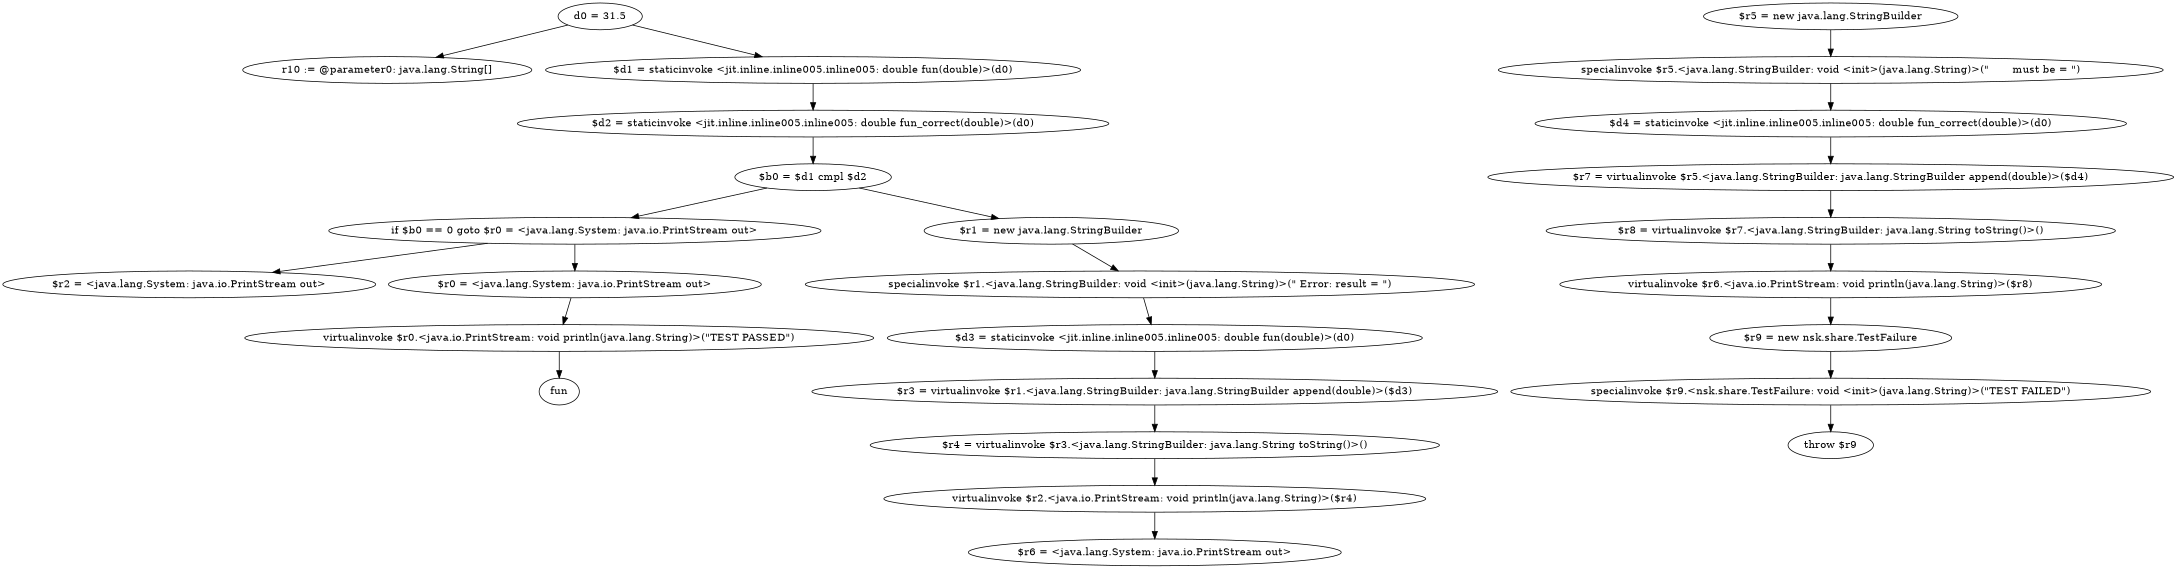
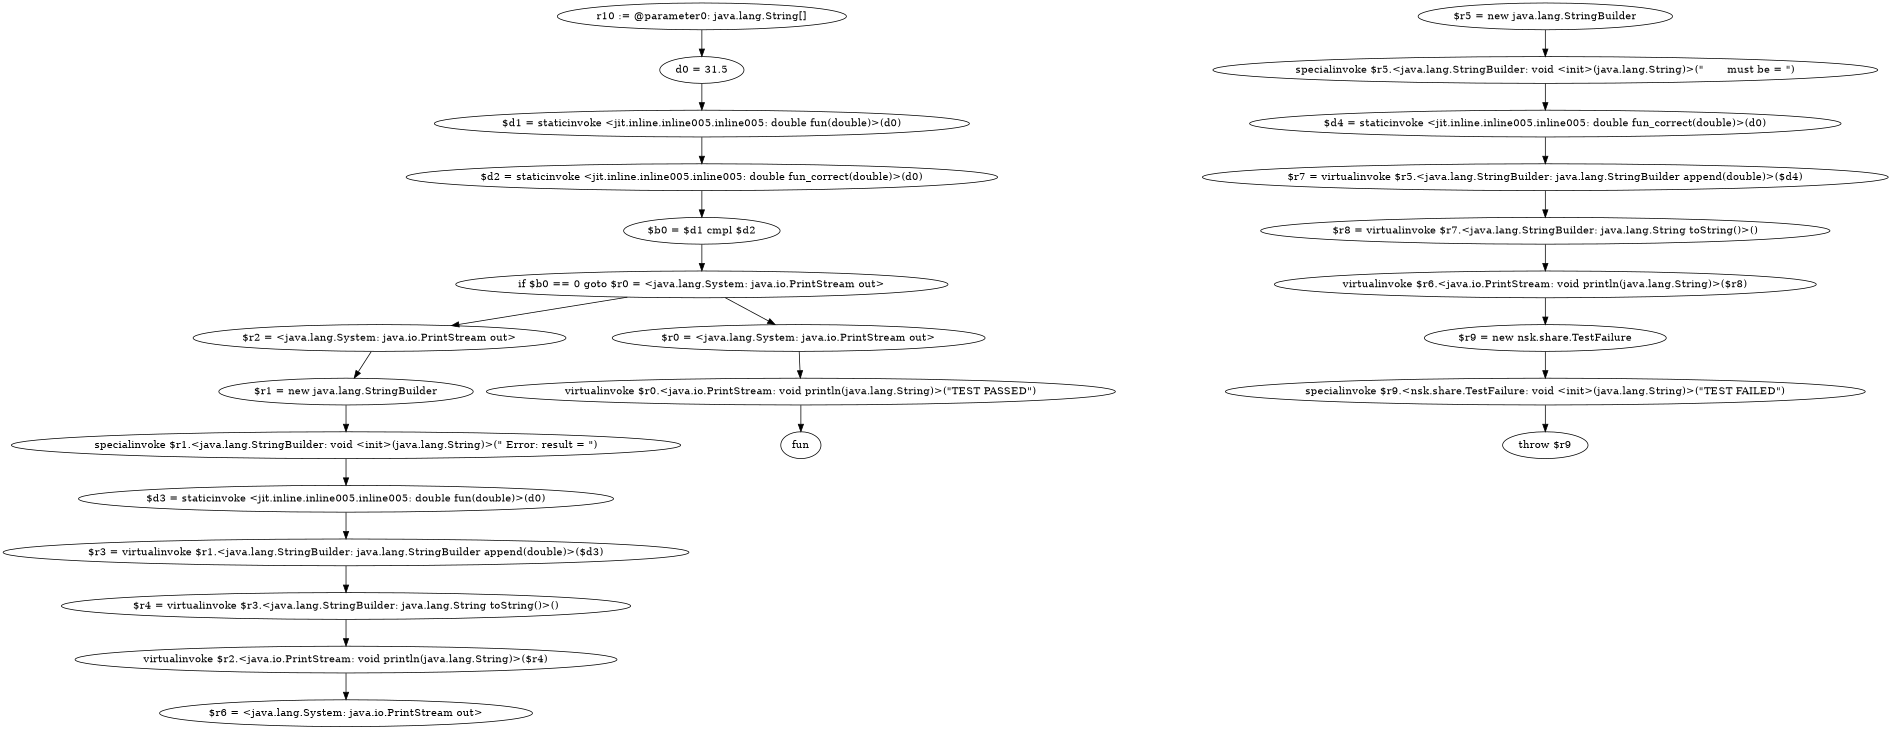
  digraph {
    "r10 := @parameter0: java.lang.String[]"
    "d0 = 31.5"
    "$d1 = staticinvoke <jit.inline.inline005.inline005: double fun(double)>(d0)"
    "$d2 = staticinvoke <jit.inline.inline005.inline005: double fun_correct(double)>(d0)"
    "$b0 = $d1 cmpl $d2"
    "if $b0 == 0 goto $r0 = <java.lang.System: java.io.PrintStream out>"
    "$r2 = <java.lang.System: java.io.PrintStream out>"
    "$r0 = <java.lang.System: java.io.PrintStream out>"
    "$r1 = new java.lang.StringBuilder"
    "virtualinvoke $r0.<java.io.PrintStream: void println(java.lang.String)>(\"TEST PASSED\")"
    "specialinvoke $r1.<java.lang.StringBuilder: void <init>(java.lang.String)>(\" Error: result = \")"
    "$d3 = staticinvoke <jit.inline.inline005.inline005: double fun(double)>(d0)"
    "$r3 = virtualinvoke $r1.<java.lang.StringBuilder: java.lang.StringBuilder append(double)>($d3)"
    "$r4 = virtualinvoke $r3.<java.lang.StringBuilder: java.lang.String toString()>()"
    "virtualinvoke $r2.<java.io.PrintStream: void println(java.lang.String)>($r4)"
    "$r6 = <java.lang.System: java.io.PrintStream out>"
    "$r5 = new java.lang.StringBuilder"
    "specialinvoke $r5.<java.lang.StringBuilder: void <init>(java.lang.String)>(\"       must be = \")"
    "$d4 = staticinvoke <jit.inline.inline005.inline005: double fun_correct(double)>(d0)"
    "$r7 = virtualinvoke $r5.<java.lang.StringBuilder: java.lang.StringBuilder append(double)>($d4)"
    "$r8 = virtualinvoke $r7.<java.lang.StringBuilder: java.lang.String toString()>()"
    "virtualinvoke $r6.<java.io.PrintStream: void println(java.lang.String)>($r8)"
    "$r9 = new nsk.share.TestFailure"
    "specialinvoke $r9.<nsk.share.TestFailure: void <init>(java.lang.String)>(\"TEST FAILED\")"
    "throw $r9"
    n26 [label=fun]
-   "d0 = 31.5" -> "r10 := @parameter0: java.lang.String[]"
+   "r10 := @parameter0: java.lang.String[]" -> "d0 = 31.5"
    "d0 = 31.5" -> "$d1 = staticinvoke <jit.inline.inline005.inline005: double fun(double)>(d0)"
    "$d1 = staticinvoke <jit.inline.inline005.inline005: double fun(double)>(d0)" -> "$d2 = staticinvoke <jit.inline.inline005.inline005: double fun_correct(double)>(d0)"
    "$d2 = staticinvoke <jit.inline.inline005.inline005: double fun_correct(double)>(d0)" -> "$b0 = $d1 cmpl $d2"
    "$b0 = $d1 cmpl $d2" -> "if $b0 == 0 goto $r0 = <java.lang.System: java.io.PrintStream out>"
    "if $b0 == 0 goto $r0 = <java.lang.System: java.io.PrintStream out>" -> "$r2 = <java.lang.System: java.io.PrintStream out>"
    "if $b0 == 0 goto $r0 = <java.lang.System: java.io.PrintStream out>" -> "$r0 = <java.lang.System: java.io.PrintStream out>"
-   "$b0 = $d1 cmpl $d2" -> "$r1 = new java.lang.StringBuilder"
+   "$r2 = <java.lang.System: java.io.PrintStream out>" -> "$r1 = new java.lang.StringBuilder"
    "$r0 = <java.lang.System: java.io.PrintStream out>" -> "virtualinvoke $r0.<java.io.PrintStream: void println(java.lang.String)>(\"TEST PASSED\")"
    "$r1 = new java.lang.StringBuilder" -> "specialinvoke $r1.<java.lang.StringBuilder: void <init>(java.lang.String)>(\" Error: result = \")"
    "virtualinvoke $r0.<java.io.PrintStream: void println(java.lang.String)>(\"TEST PASSED\")" -> n26
    "specialinvoke $r1.<java.lang.StringBuilder: void <init>(java.lang.String)>(\" Error: result = \")" -> "$d3 = staticinvoke <jit.inline.inline005.inline005: double fun(double)>(d0)"
    "$d3 = staticinvoke <jit.inline.inline005.inline005: double fun(double)>(d0)" -> "$r3 = virtualinvoke $r1.<java.lang.StringBuilder: java.lang.StringBuilder append(double)>($d3)"
    "$r3 = virtualinvoke $r1.<java.lang.StringBuilder: java.lang.StringBuilder append(double)>($d3)" -> "$r4 = virtualinvoke $r3.<java.lang.StringBuilder: java.lang.String toString()>()"
    "$r4 = virtualinvoke $r3.<java.lang.StringBuilder: java.lang.String toString()>()" -> "virtualinvoke $r2.<java.io.PrintStream: void println(java.lang.String)>($r4)"
    "virtualinvoke $r2.<java.io.PrintStream: void println(java.lang.String)>($r4)" -> "$r6 = <java.lang.System: java.io.PrintStream out>"
    "$r5 = new java.lang.StringBuilder" -> "specialinvoke $r5.<java.lang.StringBuilder: void <init>(java.lang.String)>(\"       must be = \")"
    "specialinvoke $r5.<java.lang.StringBuilder: void <init>(java.lang.String)>(\"       must be = \")" -> "$d4 = staticinvoke <jit.inline.inline005.inline005: double fun_correct(double)>(d0)"
    "$d4 = staticinvoke <jit.inline.inline005.inline005: double fun_correct(double)>(d0)" -> "$r7 = virtualinvoke $r5.<java.lang.StringBuilder: java.lang.StringBuilder append(double)>($d4)"
    "$r7 = virtualinvoke $r5.<java.lang.StringBuilder: java.lang.StringBuilder append(double)>($d4)" -> "$r8 = virtualinvoke $r7.<java.lang.StringBuilder: java.lang.String toString()>()"
    "$r8 = virtualinvoke $r7.<java.lang.StringBuilder: java.lang.String toString()>()" -> "virtualinvoke $r6.<java.io.PrintStream: void println(java.lang.String)>($r8)"
    "virtualinvoke $r6.<java.io.PrintStream: void println(java.lang.String)>($r8)" -> "$r9 = new nsk.share.TestFailure"
    "$r9 = new nsk.share.TestFailure" -> "specialinvoke $r9.<nsk.share.TestFailure: void <init>(java.lang.String)>(\"TEST FAILED\")"
    "specialinvoke $r9.<nsk.share.TestFailure: void <init>(java.lang.String)>(\"TEST FAILED\")" -> "throw $r9"
  }
